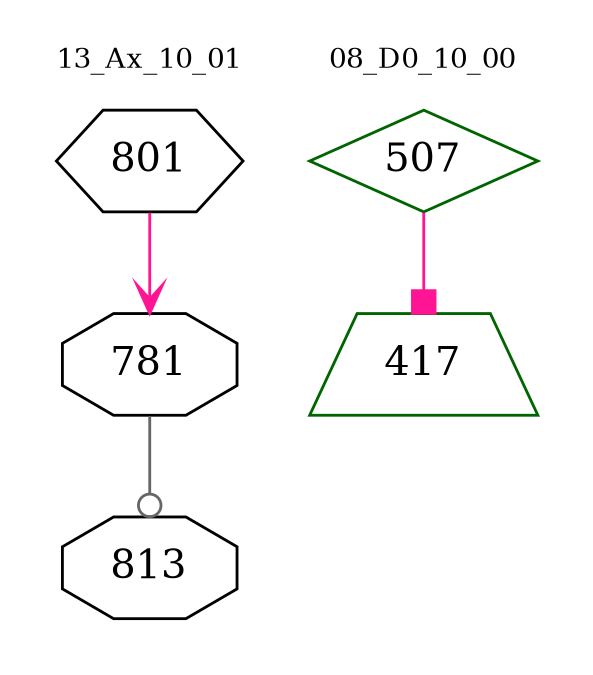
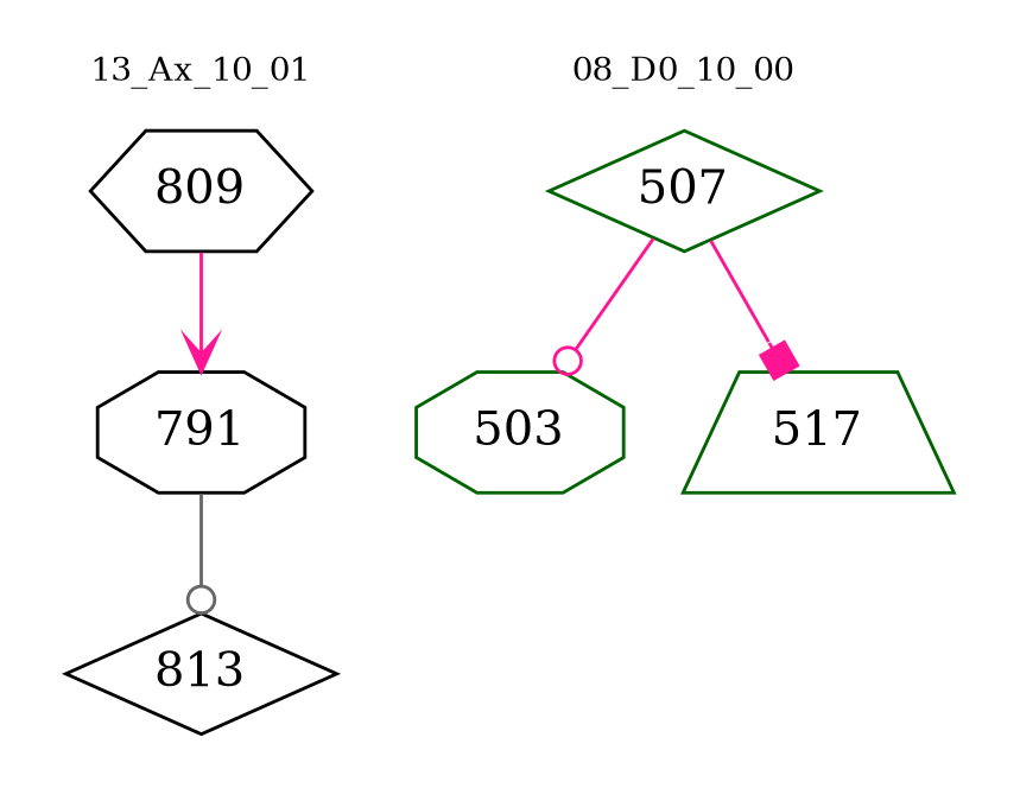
  digraph {
    node [color=black shape=octagon]
    edge [arrowhead=odot color=deeppink]
-   n1 [label=801 shape=hexagon]
-   n2 [label=781]
-   n3 [label=813]
+   n1 [label=809 shape=hexagon]
+   n2 [label=791]
+   n3 [label=813 shape=diamond]
    n4 [color=darkgreen label=507 shape=diamond]
-   n6 [color=darkgreen label=417 shape=trapezium]
+   n5 [color=darkgreen label=503]
+   n6 [color=darkgreen label=517 shape=trapezium]
    subgraph cluster_1 {
      color=white
      fontsize=10
      label="13_Ax_10_01"
      n1
      n2
      n3
    }
    subgraph cluster_2 {
      color=white
      fontsize=10
      label="08_D0_10_00"
      n4
+     n5
      n6
    }
    n1 -> n2 [arrowhead=vee]
    n2 -> n3 [color=gray40]
+   n4 -> n5
    n4 -> n6 [arrowhead=box]
  }
